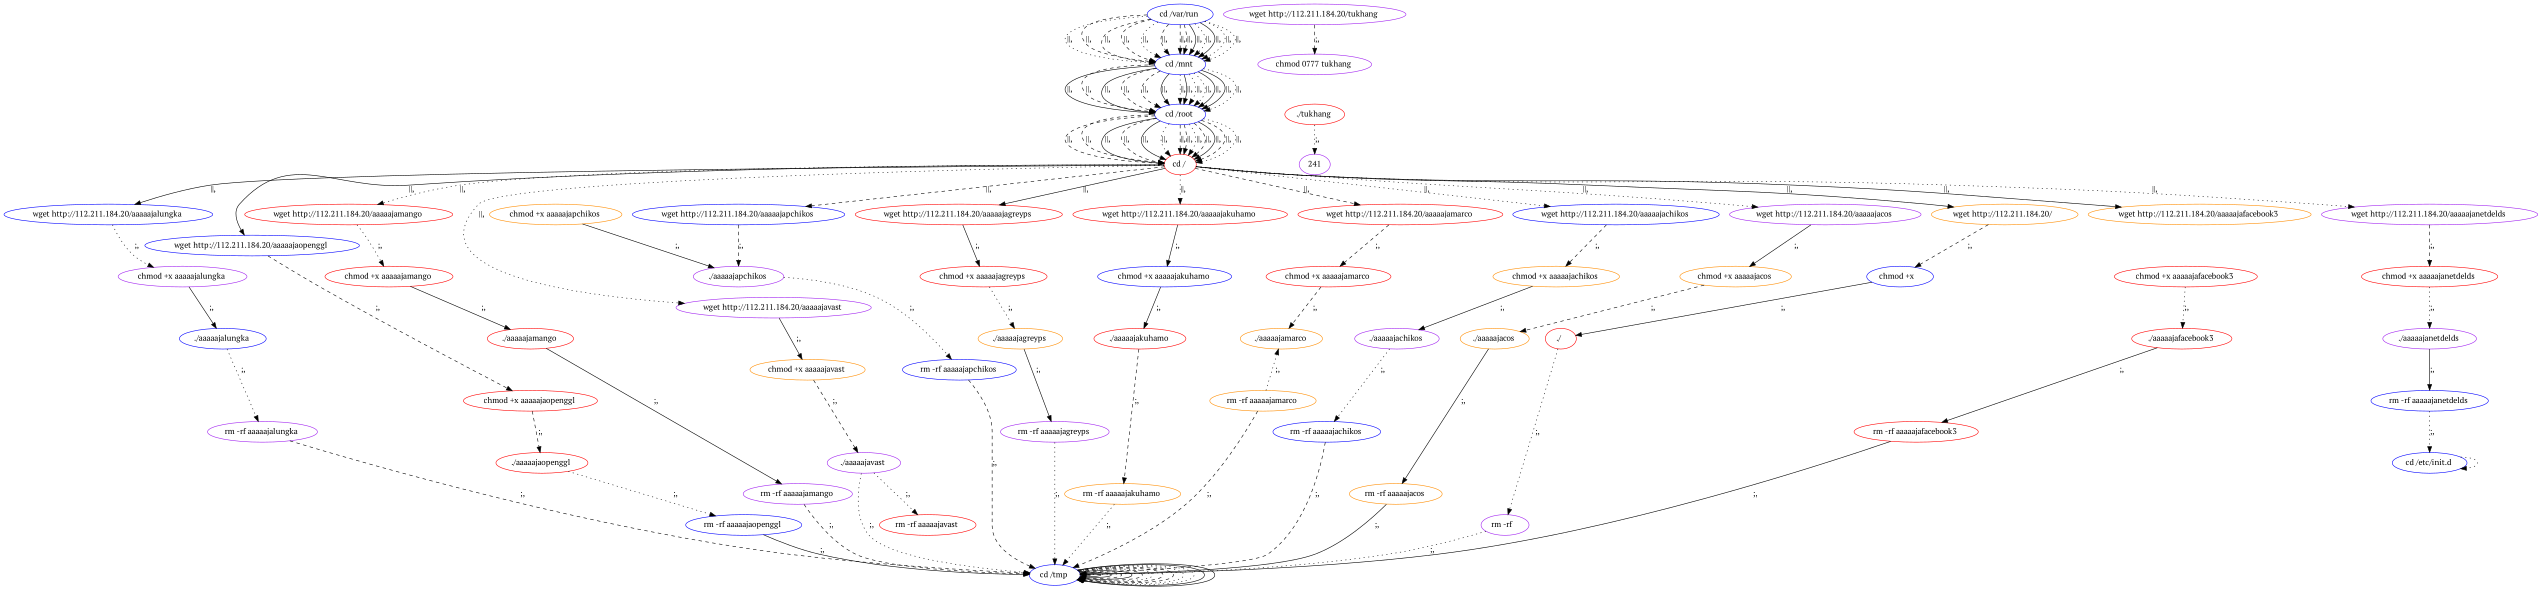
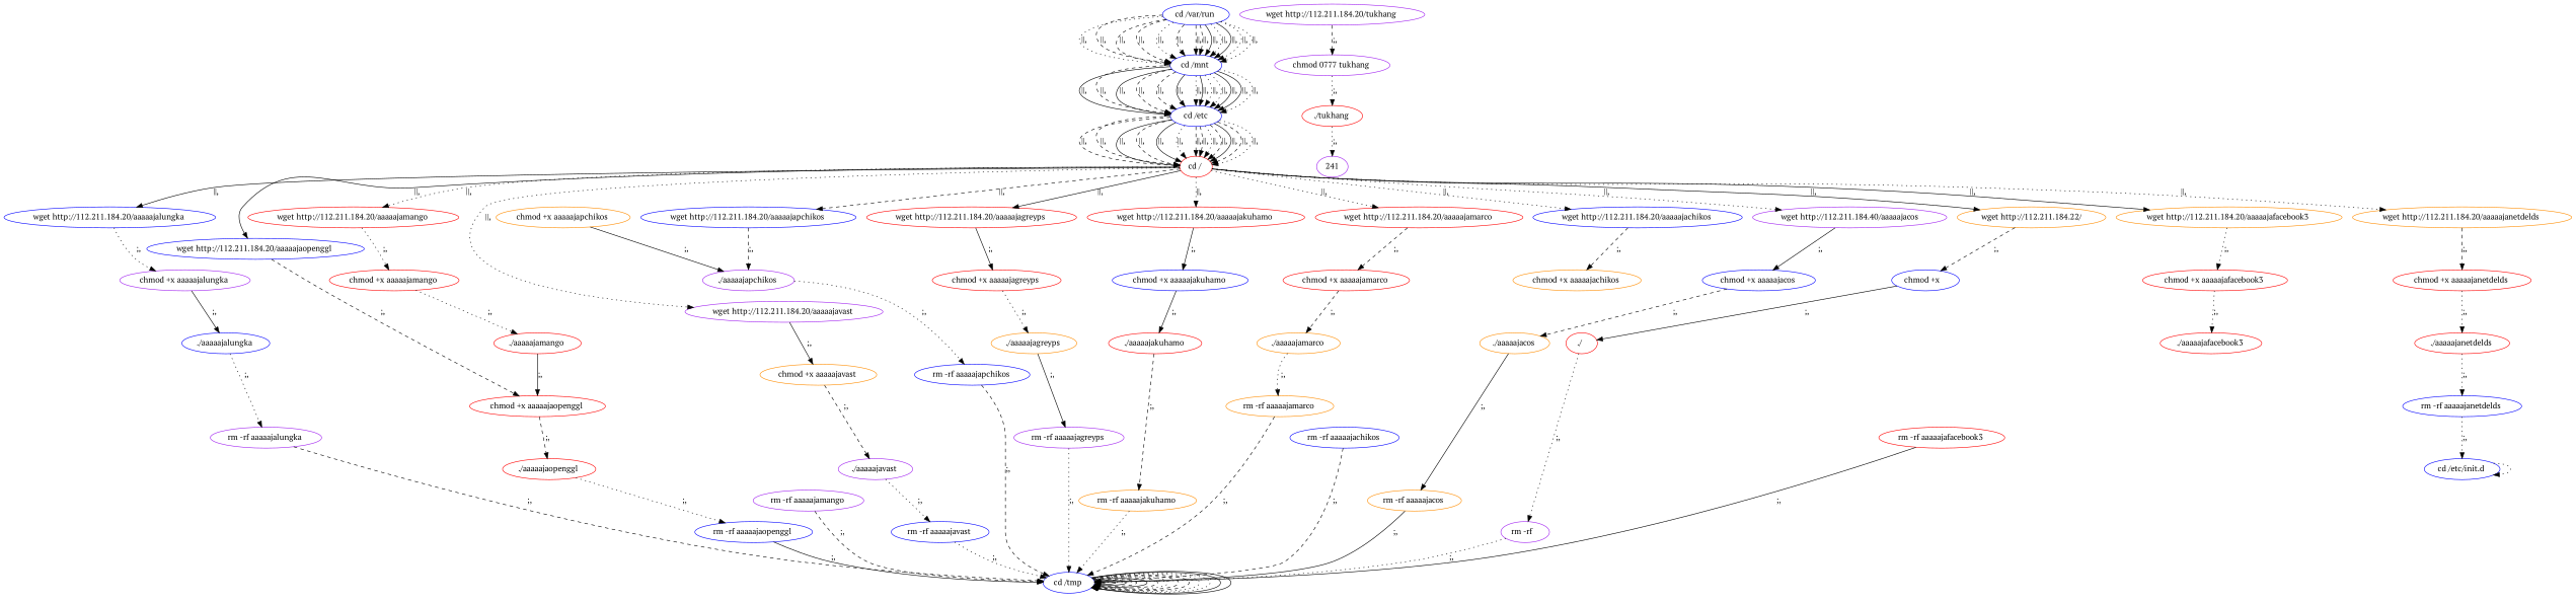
  digraph {
    fontname="PT Serif"
    node [color=red fontname="PT Serif"]
    edge [fontname="PT Serif" style=dotted]
    n1 [color=blue label="cd /tmp "]
    n2 [color=blue label="cd /var/run "]
    n3 [color=blue label="cd /mnt "]
-   n4 [color=blue label="cd /root "]
+   n4 [color=blue label="cd /etc"]
    n5 [label="cd / "]
    n6 [color=blue label="wget http://112.211.184.20/aaaaajalungka "]
    n7 [label="wget http://112.211.184.20/aaaaajamango "]
    n8 [color=blue label="wget http://112.211.184.20/aaaaajaopenggl "]
    n9 [color=purple label="wget http://112.211.184.20/aaaaajavast "]
    n10 [label="wget http://112.211.184.20/aaaaajagreyps "]
    n11 [label="wget http://112.211.184.20/aaaaajakuhamo "]
    n12 [label="wget http://112.211.184.20/aaaaajamarco "]
    n13 [color=blue label="wget http://112.211.184.20/aaaaajachikos "]
    n14 [color=blue label="wget http://112.211.184.20/aaaaajapchikos "]
-   n15 [color=purple label="wget http://112.211.184.20/aaaaajacos "]
-   n16 [color=darkorange label="wget http://112.211.184.20/  "]
+   n15 [color=purple label="wget http://112.211.184.40/aaaaajacos"]
+   n16 [color=darkorange label="wget http://112.211.184.22/"]
    n17 [color=darkorange label="wget http://112.211.184.20/aaaaajafacebook3 "]
-   n18 [color=purple label="wget http://112.211.184.20/aaaaajanetdelds "]
+   n18 [color=darkorange label="wget http://112.211.184.20/aaaaajanetdelds "]
    n19 [color=purple label="chmod +x aaaaajalungka "]
    n20 [label="chmod +x aaaaajamango "]
    n21 [label="chmod +x aaaaajaopenggl "]
    n22 [color=darkorange label="chmod +x aaaaajavast "]
    n23 [label="chmod +x aaaaajagreyps "]
    n24 [color=blue label="chmod +x aaaaajakuhamo "]
    n25 [label="chmod +x aaaaajamarco "]
    n26 [color=darkorange label="chmod +x aaaaajachikos "]
    n27 [color=purple label="./aaaaajapchikos "]
-   n28 [color=darkorange label="chmod +x aaaaajacos "]
+   n28 [color=blue label="chmod +x aaaaajacos "]
    n29 [color=blue label="chmod +x   "]
    n30 [label="chmod +x aaaaajafacebook3 "]
    n31 [label="chmod +x aaaaajanetdelds "]
    n32 [color=blue label="./aaaaajalungka "]
    n33 [color=purple label="rm -rf aaaaajalungka "]
    n34 [label="./aaaaajamango "]
    n35 [color=purple label="rm -rf aaaaajamango "]
    n36 [label="./aaaaajaopenggl "]
    n37 [color=blue label="rm -rf aaaaajaopenggl "]
    n38 [color=purple label="./aaaaajavast "]
-   n39 [label="rm -rf aaaaajavast "]
+   n39 [color=blue label="rm -rf aaaaajavast "]
    n40 [color=darkorange label="./aaaaajagreyps "]
    n41 [color=purple label="rm -rf aaaaajagreyps "]
    n42 [label="./aaaaajakuhamo "]
    n43 [color=darkorange label="rm -rf aaaaajakuhamo "]
    n44 [color=darkorange label="./aaaaajamarco "]
    n45 [color=darkorange label="rm -rf aaaaajamarco "]
-   n46 [color=purple label="./aaaaajachikos "]
    n47 [color=blue label="rm -rf aaaaajachikos "]
    n48 [color=darkorange label="chmod +x aaaaajapchikos "]
    n49 [color=blue label="rm -rf aaaaajapchikos "]
    n50 [color=darkorange label="./aaaaajacos "]
    n51 [color=darkorange label="rm -rf aaaaajacos "]
    n52 [label="./  "]
    n53 [color=purple label="rm -rf   "]
    n54 [label="./aaaaajafacebook3 "]
    n55 [label="rm -rf aaaaajafacebook3 "]
-   n56 [color=purple label="./aaaaajanetdelds "]
+   n56 [label="./aaaaajanetdelds "]
    n57 [color=blue label="rm -rf aaaaajanetdelds "]
    n58 [color=blue label="cd /etc/init.d "]
    n59 [color=purple label="wget http://112.211.184.20/tukhang "]
    n60 [color=purple label="chmod 0777 tukhang "]
    n61 [label="./tukhang "]
    241 [color=purple]
    n1 -> n1 [style=solid]
    n1 -> n1 [style=solid]
    n1 -> n1 [style=solid]
    n1 -> n1 [style=dashed]
    n1 -> n1 [style=solid]
    n1 -> n1 [style=dashed]
    n1 -> n1
    n1 -> n1 [style=dashed]
    n1 -> n1 [style=dashed]
    n1 -> n1
    n1 -> n1
    n1 -> n1 [style=solid]
    n1 -> n1 [style=solid]
    n2 -> n3 [label="||,"]
    n2 -> n3 [label="||," style=dashed]
    n2 -> n3 [label="||," style=dashed]
    n2 -> n3 [label="||," style=dashed]
    n2 -> n3 [label="||,"]
    n2 -> n3 [label="||," style=dashed]
    n2 -> n3 [label="||," style=dashed]
    n2 -> n3 [label="||," style=dashed]
    n2 -> n3 [label="||," style=solid]
    n2 -> n3 [label="||,"]
    n2 -> n3 [label="||," style=solid]
    n2 -> n3 [label="||,"]
    n2 -> n3 [label="||,"]
    n3 -> n4 [label="||," style=solid]
    n3 -> n4 [label="||," style=dashed]
    n3 -> n4 [label="||," style=solid]
    n3 -> n4 [label="||," style=dashed]
    n3 -> n4 [label="||," style=dashed]
    n3 -> n4 [label="||," style=solid]
    n3 -> n4 [label="||,"]
    n3 -> n4 [label="||," style=solid]
    n3 -> n4 [label="||,"]
    n3 -> n4 [label="||,"]
    n3 -> n4 [label="||," style=solid]
    n3 -> n4 [label="||," style=solid]
    n3 -> n4 [label="||,"]
    n4 -> n5 [label="||," style=dashed]
    n4 -> n5 [label="||," style=dashed]
    n4 -> n5 [label="||," style=solid]
    n4 -> n5 [label="||," style=dashed]
    n4 -> n5 [label="||," style=solid]
    n4 -> n5 [label="||,"]
    n4 -> n5 [label="||," style=dashed]
    n4 -> n5 [label="||," style=dashed]
    n4 -> n5 [label="||,"]
    n4 -> n5 [label="||," style=dashed]
    n4 -> n5 [label="||," style=solid]
    n4 -> n5 [label="||," style=dashed]
    n4 -> n5 [label="||,"]
    n5 -> n6 [label="||," style=solid]
    n5 -> n7 [label="||,"]
    n5 -> n8 [label="||," style=solid]
    n5 -> n9 [label="||,"]
    n5 -> n10 [label="||," style=solid]
    n5 -> n11 [label="||,"]
-   n5 -> n12 [label="||," style=dashed]
+   n5 -> n12 [label="||,"]
    n5 -> n13 [label="||,"]
    n5 -> n14 [label="||," style=dashed]
    n5 -> n15 [label="||,"]
    n5 -> n16 [label="||," style=solid]
    n5 -> n17 [label="||," style=solid]
    n5 -> n18 [label="||,"]
    n6 -> n19 [label=";,"]
    n7 -> n20 [label=";,"]
    n8 -> n21 [label=";," style=dashed]
    n9 -> n22 [label=";," style=solid]
    n10 -> n23 [label=";," style=solid]
    n11 -> n24 [label=";," style=solid]
    n12 -> n25 [label=";," style=dashed]
    n13 -> n26 [label=";," style=dashed]
    n14 -> n27 [label=";," style=dashed]
    n15 -> n28 [label=";," style=solid]
    n16 -> n29 [label=";," style=dashed]
+   n17 -> n30 [label=";,"]
    n18 -> n31 [label=";," style=dashed]
    n19 -> n32 [label=";," style=solid]
-   n20 -> n34 [label=";," style=solid]
+   n20 -> n34 [label=";,"]
    n21 -> n36 [label=";," style=dashed]
    n22 -> n38 [label=";," style=dashed]
    n23 -> n40 [label=";,"]
    n24 -> n42 [label=";," style=solid]
    n25 -> n44 [label=";," style=dashed]
-   n26 -> n46 [label=";," style=solid]
    n27 -> n49 [label=";,"]
    n28 -> n50 [label=";," style=dashed]
    n29 -> n52 [label=";," style=solid]
    n30 -> n54 [label=";,"]
    n31 -> n56 [label=";,"]
    n32 -> n33 [label=";,"]
    n33 -> n1 [label=";," style=dashed]
-   n34 -> n35 [label=";," style=solid]
+   n34 -> n21 [label=";," style=solid]
    n35 -> n1 [label=";," style=dashed]
    n36 -> n37 [label=";,"]
    n37 -> n1 [label=";," style=solid]
    n38 -> n39 [label=";,"]
-   n38 -> n1 [label=";,"]
+   n39 -> n1 [label=";,"]
    n40 -> n41 [label=";," style=solid]
    n41 -> n1 [label=";,"]
    n42 -> n43 [label=";," style=dashed]
    n43 -> n1 [label=";,"]
-   n45 -> n44 [label=";,"]
+   n44 -> n45 [label=";,"]
    n45 -> n1 [label=";," style=dashed]
-   n46 -> n47 [label=";,"]
    n47 -> n1 [label=";," style=dashed]
    n48 -> n27 [label=";," style=solid]
    n49 -> n1 [label=";," style=dashed]
    n50 -> n51 [label=";," style=solid]
    n51 -> n1 [label=";," style=solid]
    n52 -> n53 [label=";,"]
    n53 -> n1 [label=";,"]
-   n54 -> n55 [label=";," style=solid]
    n55 -> n1 [label=";," style=solid]
-   n56 -> n57 [label=";," style=solid]
+   n56 -> n57 [label=";,"]
    n57 -> n58 [label=";,"]
    n58 -> n58
    n59 -> n60 [label=";," style=dashed]
+   n60 -> n61 [label=";,"]
    n61 -> 241 [label=";,"]
  }
